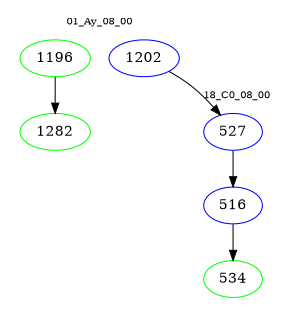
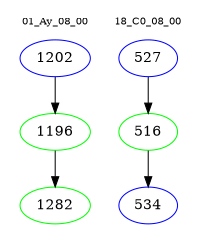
  digraph {
    node [color=green]
    edge [color=black]
    n1 [color=blue label=1202]
    n2 [label=1196]
    n3 [label=1282]
    n4 [color=blue label=527]
-   n5 [color=blue label=516]
-   n6 [label=534]
+   n5 [label=516]
+   n6 [color=blue label=534]
    subgraph cluster_1 {
      color=white
      fontsize=10
      label="01_Ay_08_00"
      n1
      n2
      n3
    }
    subgraph cluster_2 {
      color=white
      fontsize=10
      label="18_C0_08_00"
      n4
      n5
      n6
    }
-   n1 -> n4
+   n1 -> n2
    n2 -> n3
    n4 -> n5
    n5 -> n6
  }
